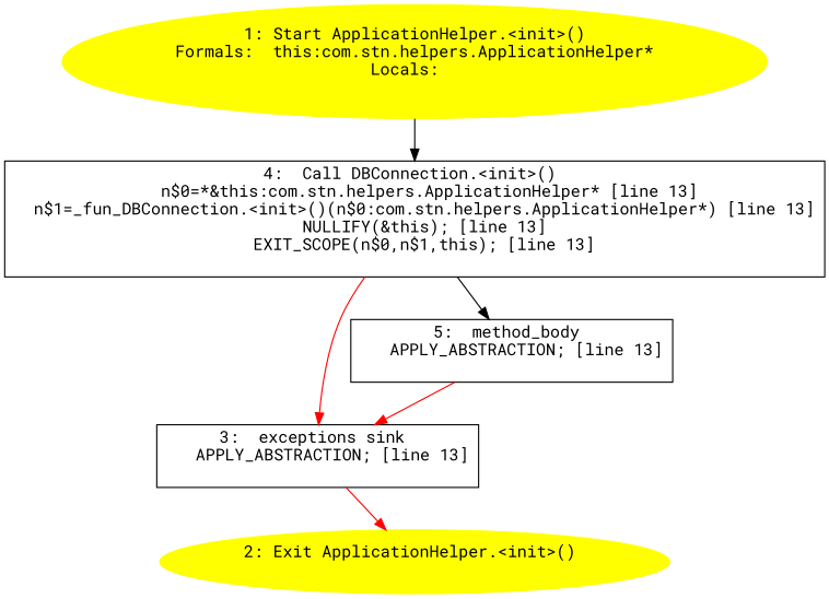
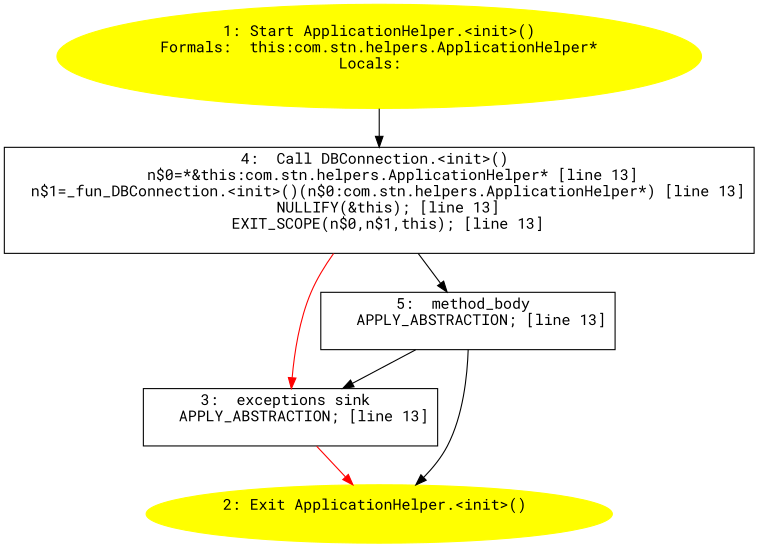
  digraph {
    fontname="Roboto Mono"
    node [fontname="Roboto Mono" shape=box]
    edge [fontname="Roboto Mono"]
    n1 [color=yellow label="1: Start ApplicationHelper.<init>()\nFormals:  this:com.stn.helpers.ApplicationHelper*\nLocals:  \n  " style=filled shape=""]
    n2 [label="4:  Call DBConnection.<init>() \n   n$0=*&this:com.stn.helpers.ApplicationHelper* [line 13]\n  n$1=_fun_DBConnection.<init>()(n$0:com.stn.helpers.ApplicationHelper*) [line 13]\n  NULLIFY(&this); [line 13]\n  EXIT_SCOPE(n$0,n$1,this); [line 13]\n "]
    n3 [label="3:  exceptions sink \n   APPLY_ABSTRACTION; [line 13]\n "]
    n4 [label="5:  method_body \n   APPLY_ABSTRACTION; [line 13]\n "]
    n5 [color=yellow label="2: Exit ApplicationHelper.<init>() \n  " style=filled shape=""]
    n1 -> n2
    n2 -> n3 [color=red]
    n2 -> n4
    n3 -> n5 [color=red]
-   n4 -> n3 [color=red]
+   n4 -> n3 [color=black]
+   n4 -> n5
  }
